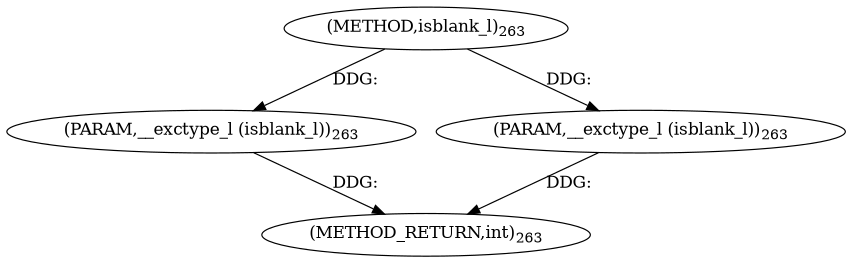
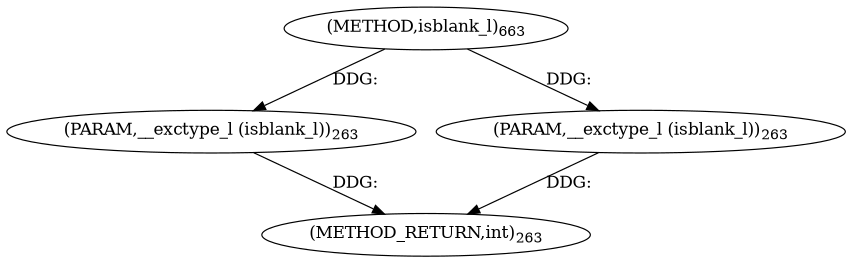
  digraph {
-   n1 [label=<(METHOD,isblank_l)<SUB>263</SUB>>]
+   n1 [label=<(METHOD,isblank_l)<SUB>663</SUB>>]
    n2 [label=<(PARAM,__exctype_l (isblank_l))<SUB>263</SUB>>]
    n3 [label=<(PARAM,__exctype_l (isblank_l))<SUB>263</SUB>>]
    n4 [label=<(METHOD_RETURN,int)<SUB>263</SUB>>]
    n1 -> n2 [label="DDG: "]
    n1 -> n3 [label="DDG: "]
    n2 -> n4 [label="DDG: "]
    n3 -> n4 [label="DDG: "]
  }
